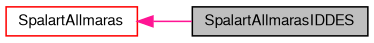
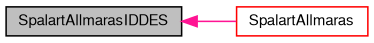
  digraph {
    rankdir=LR
    node [fontname=FreeSans fontsize=10 shape=record]
    n1 [color=black fillcolor=grey75 fontcolor=black height=0.2 label=SpalartAllmarasIDDES style=filled width=0.4]
    n2 [color=red height=0.2 label=SpalartAllmaras width=0.4]
-   n2 -> n1 [color=deeppink dir=back fontname=FreeSans fontsize=10 labelfontname=FreeSans labelfontsize=10 style=solid]
+   n1 -> n2 [color=deeppink dir=back fontname=FreeSans fontsize=10 labelfontname=FreeSans labelfontsize=10 style=solid]
  }
